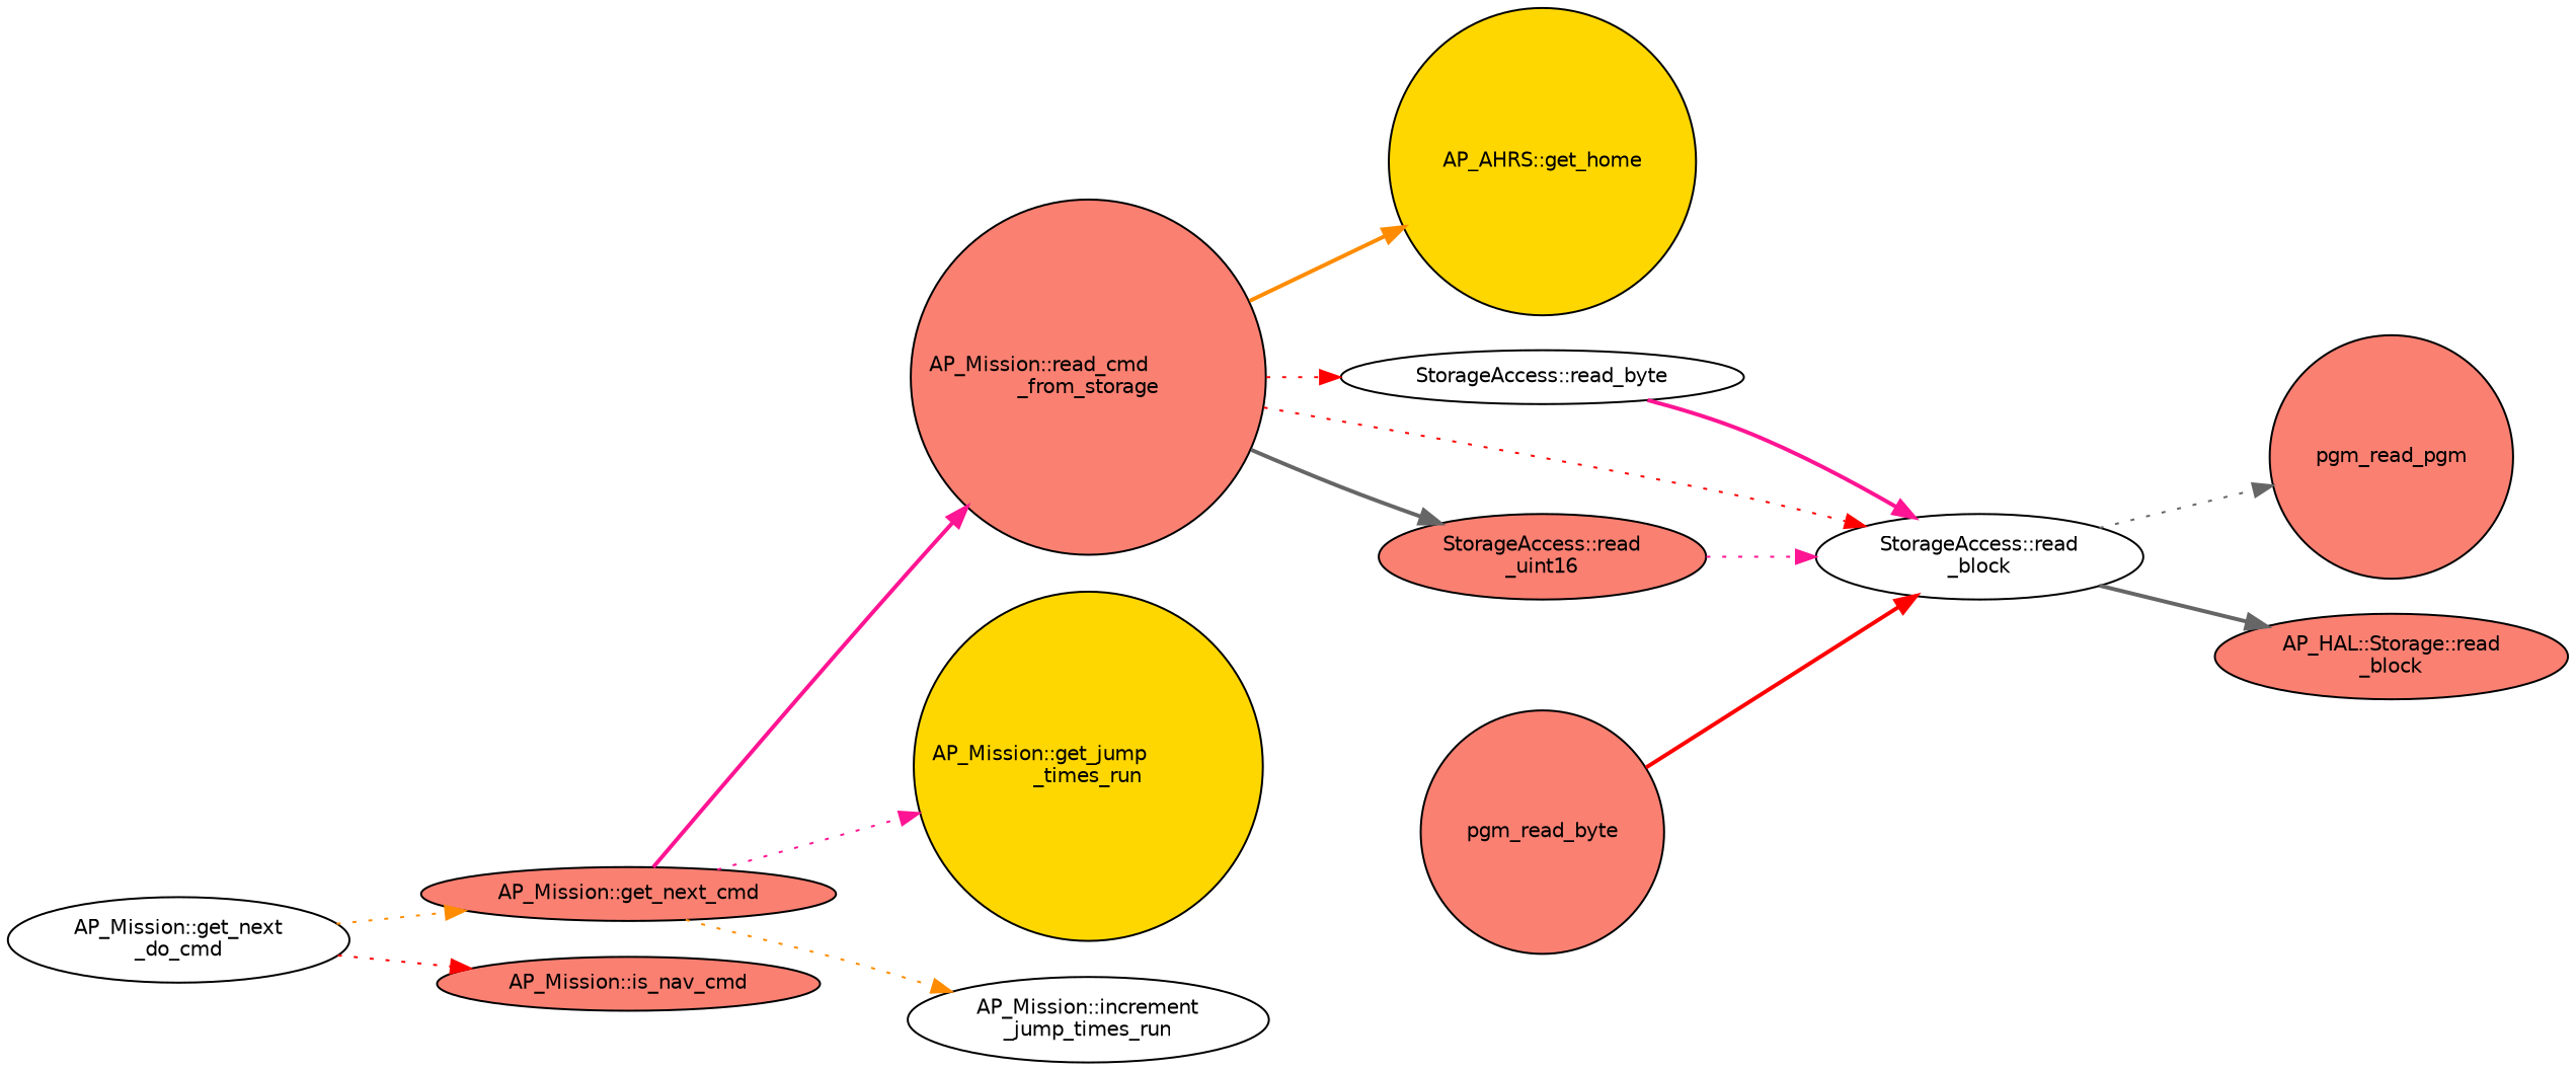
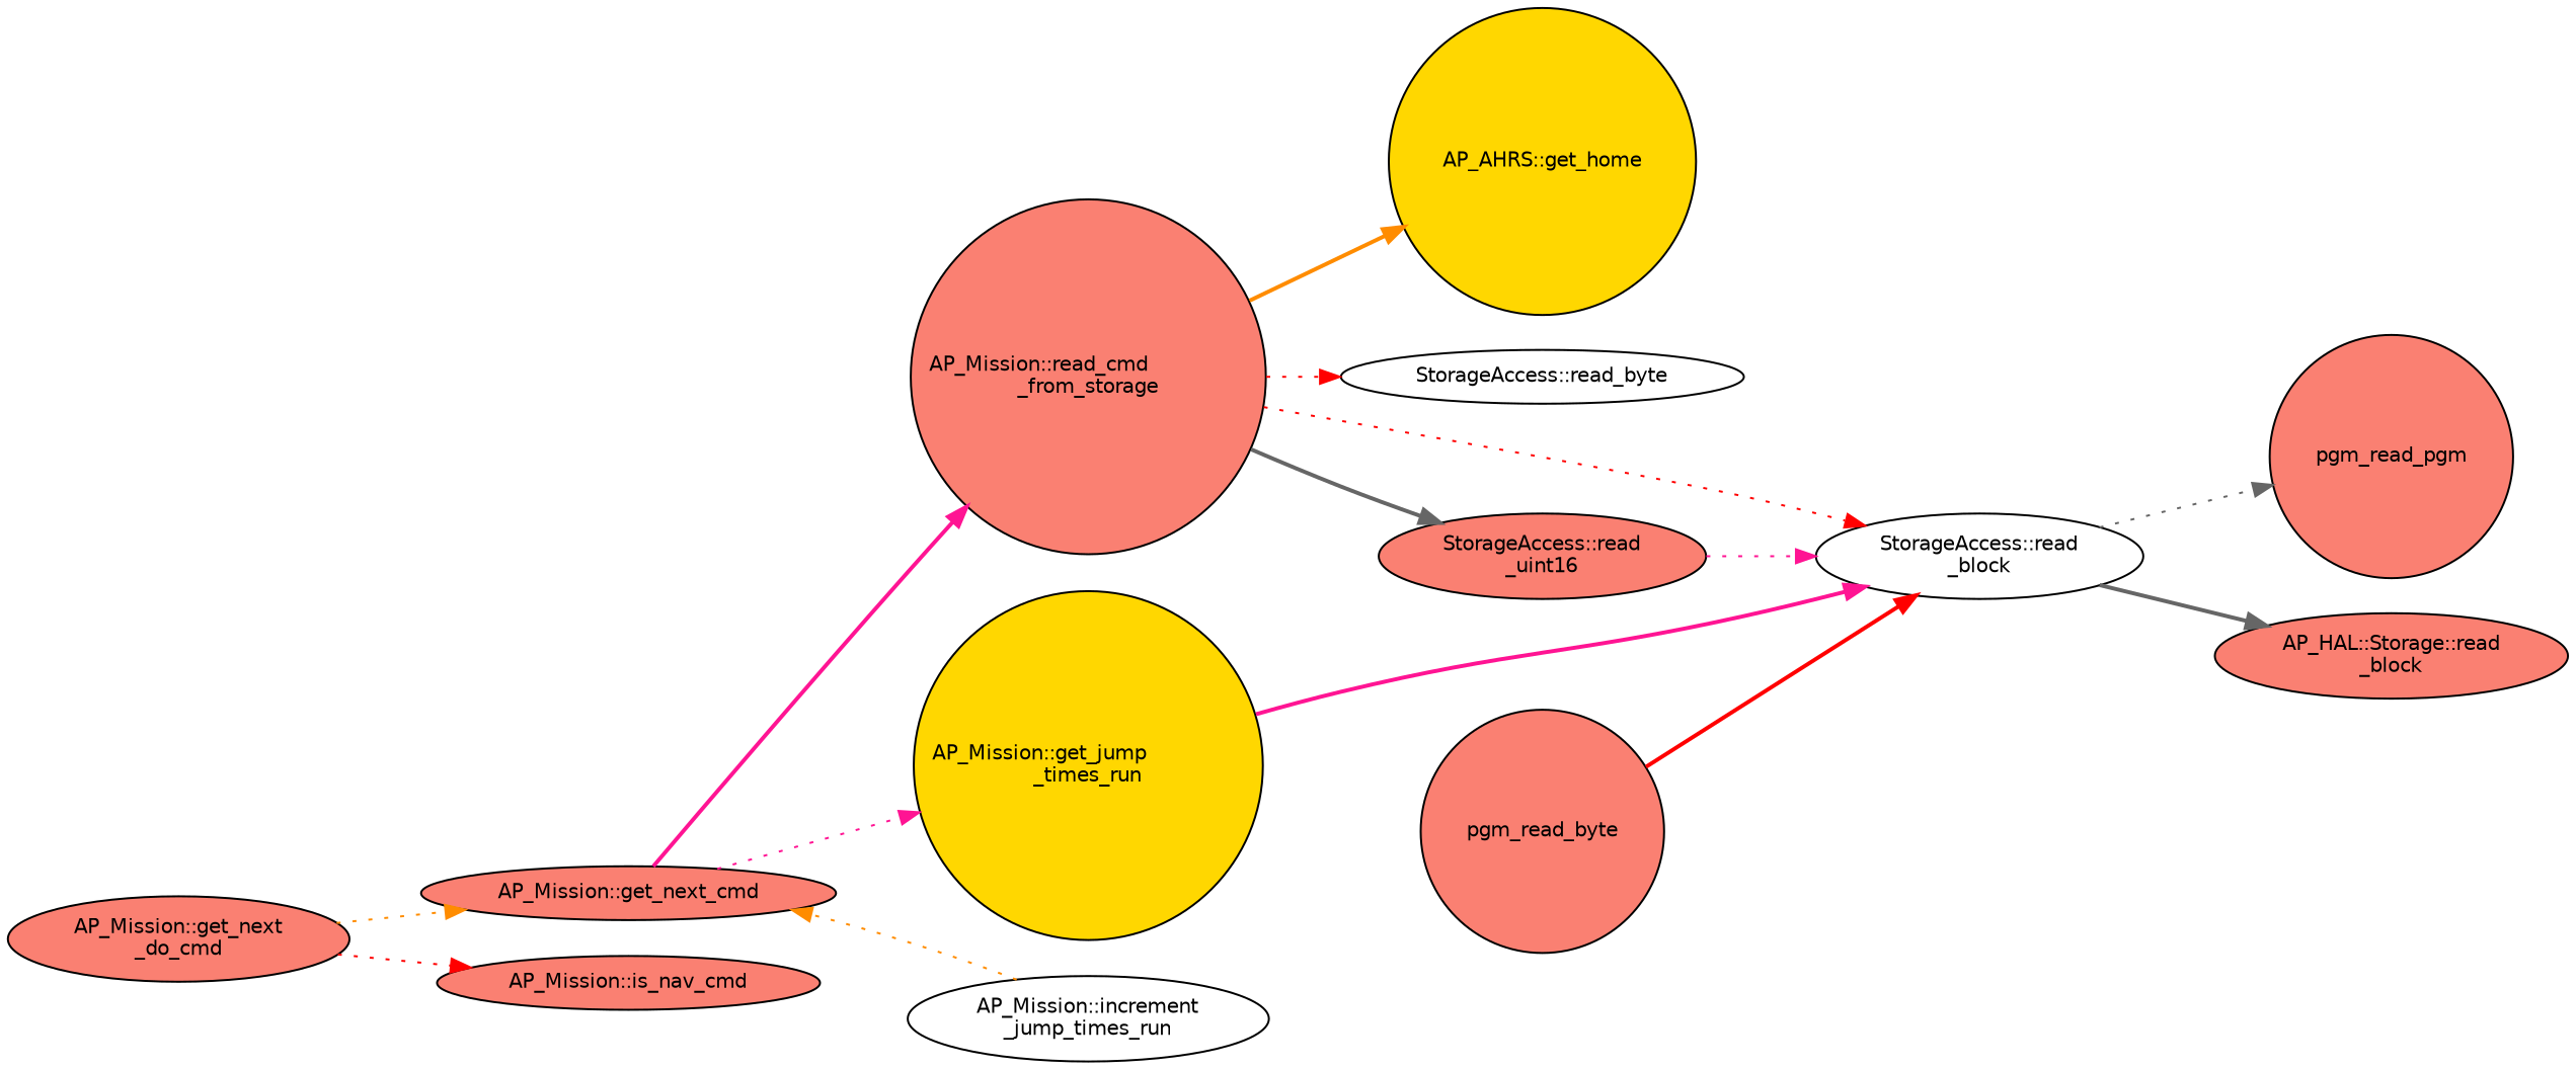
  digraph {
    rankdir=LR
    node [color=black fillcolor=salmon fontname=Helvetica fontsize=10 shape=ellipse style=filled]
    edge [color=red fontname=Helvetica fontsize=10 labelfontname=Helvetica labelfontsize=10 style=dotted]
-   n1 [fillcolor=white fontcolor=black height=0.2 label="AP_Mission::get_next\l_do_cmd" width=0.4]
+   n1 [fontcolor=black height=0.2 label="AP_Mission::get_next\l_do_cmd" width=0.4]
    n2 [height=0.2 label="AP_Mission::get_next_cmd" width=0.4]
    n3 [height=0.2 label="AP_Mission::is_nav_cmd" width=0.4]
    n4 [height=0.2 label="AP_Mission::read_cmd\l_from_storage" shape=circle width=0.4]
    n5 [fillcolor=gold height=0.2 label="AP_Mission::get_jump\l_times_run" shape=circle width=0.4]
    n6 [fillcolor=white height=0.2 label="AP_Mission::increment\l_jump_times_run" width=0.4]
    n7 [fillcolor=gold height=0.2 label="AP_AHRS::get_home" shape=circle width=0.4]
    n8 [fillcolor=white height=0.2 label="StorageAccess::read_byte" width=0.4]
    n9 [fillcolor=white height=0.2 label="StorageAccess::read\l_block" width=0.4]
    n10 [height=0.2 label="StorageAccess::read\l_uint16" width=0.4]
    n11 [height=0.2 label=pgm_read_pgm shape=circle width=0.4]
    n12 [height=0.2 label="AP_HAL::Storage::read\l_block" width=0.4]
    n13 [height=0.2 label=pgm_read_byte shape=circle width=0.4]
    n1 -> n2 [color=darkorange]
    n1 -> n3
    n2 -> n4 [color=deeppink style=bold]
    n2 -> n5 [color=deeppink]
-   n2 -> n6 [color=darkorange]
+   n6 -> n2 [color=darkorange]
    n4 -> n7 [color=darkorange style=bold]
    n4 -> n8
    n4 -> n9
    n4 -> n10 [color=gray40 style=bold]
-   n8 -> n9 [color=deeppink style=bold]
+   n5 -> n9 [color=deeppink style=bold]
    n9 -> n11 [color=gray40]
    n9 -> n12 [color=gray40 style=bold]
    n10 -> n9 [color=deeppink]
    n13 -> n9 [style=bold]
  }
